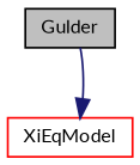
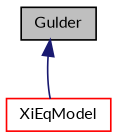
  digraph {
    fontname=Lato
    node [fontname=Lato fontsize=10 shape=record]
    n1 [color=black fillcolor=grey75 fontcolor=black height=0.2 label=Gulder style=filled width=0.4]
    n2 [color=red height=0.2 label=XiEqModel width=0.4]
-   n2 -> n1 [color=midnightblue dir=back fontname=Lato fontsize=10 labelfontname=Helvetica labelfontsize=10 style=solid]
+   n1 -> n2 [color=midnightblue dir=back fontname=Lato fontsize=10 labelfontname=Helvetica labelfontsize=10 style=solid]
  }
